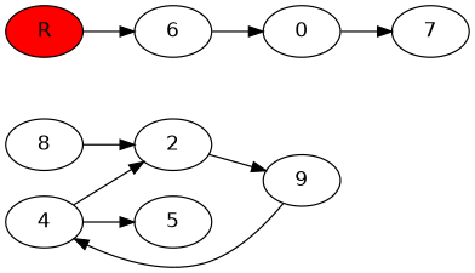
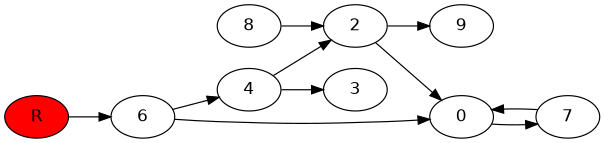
  digraph {
    fontname="DejaVu Sans"
    rankdir=LR
    node [fontname="DejaVu Sans"]
    edge [fontname="DejaVu Sans"]
    4
    2
-   5
+   5 [label=3]
    8
    n5 [label=0]
    9
    7
    6
    R [fillcolor="#ff0000" style=filled]
    4 -> 2
    4 -> 5
+   2 -> n5
    2 -> 9
    8 -> 2
    n5 -> 7
-   9 -> 4
+   7 -> n5
+   6 -> 4
    6 -> n5
    R -> 6
  }
